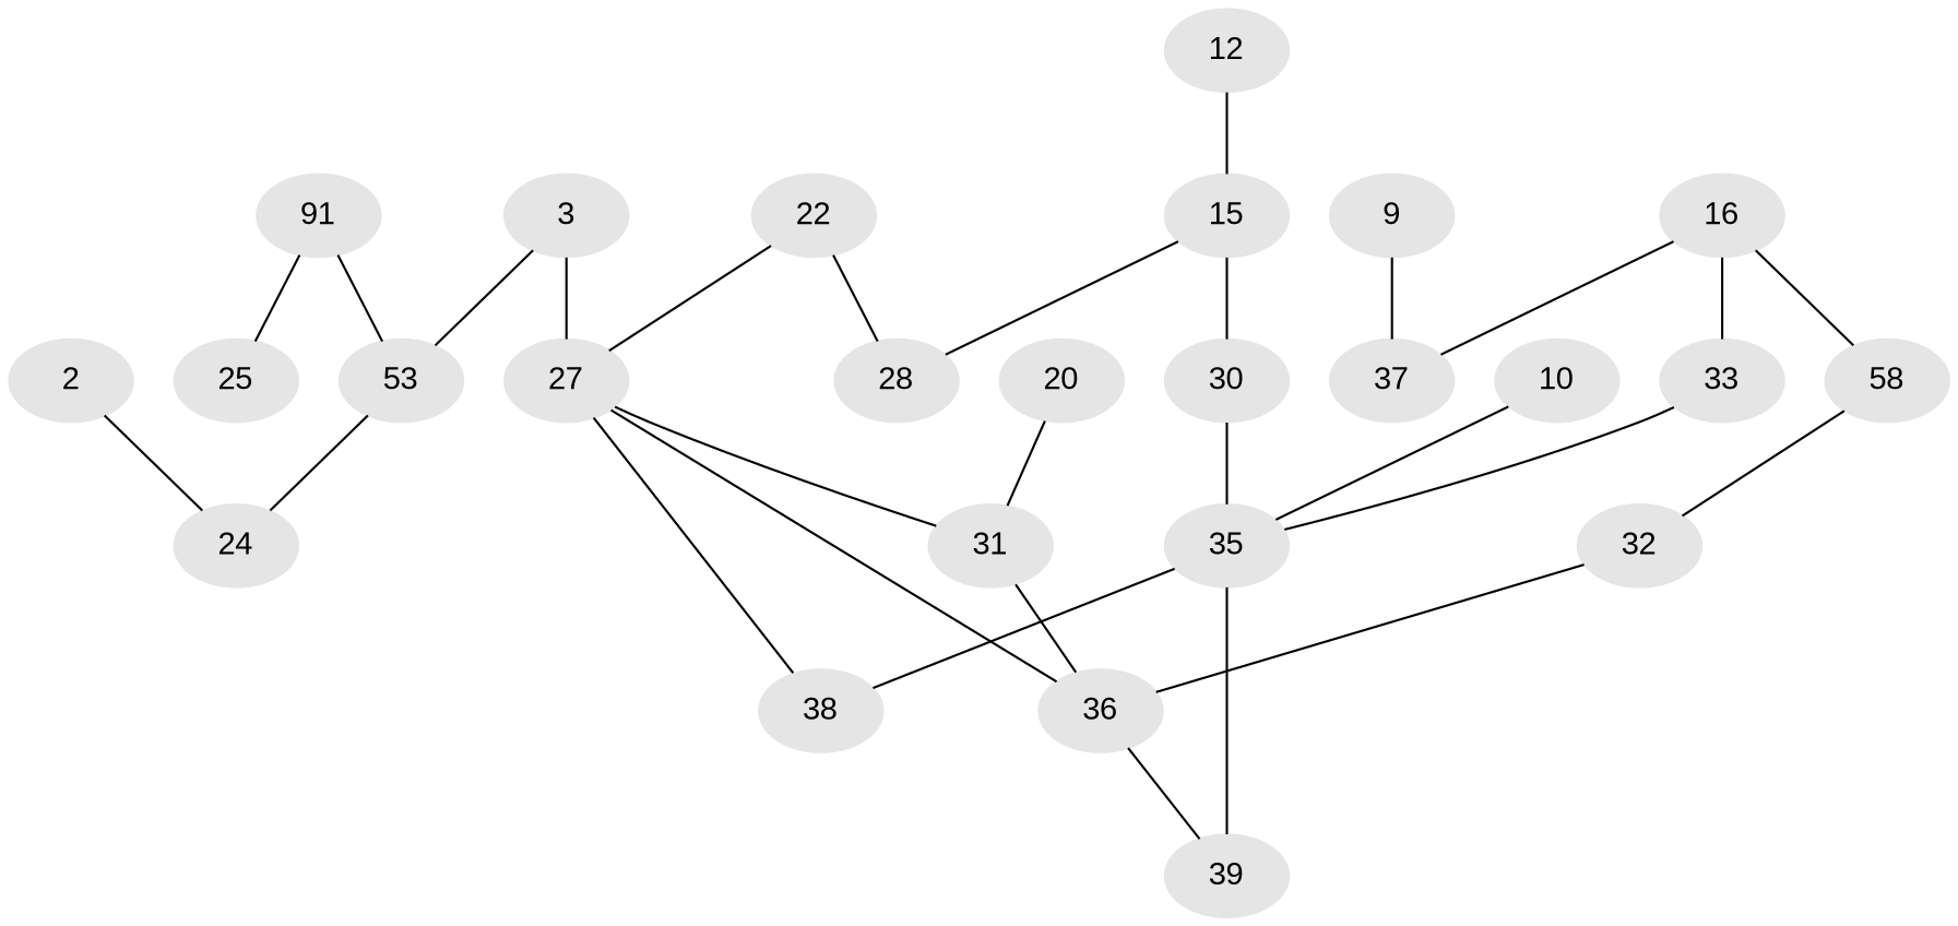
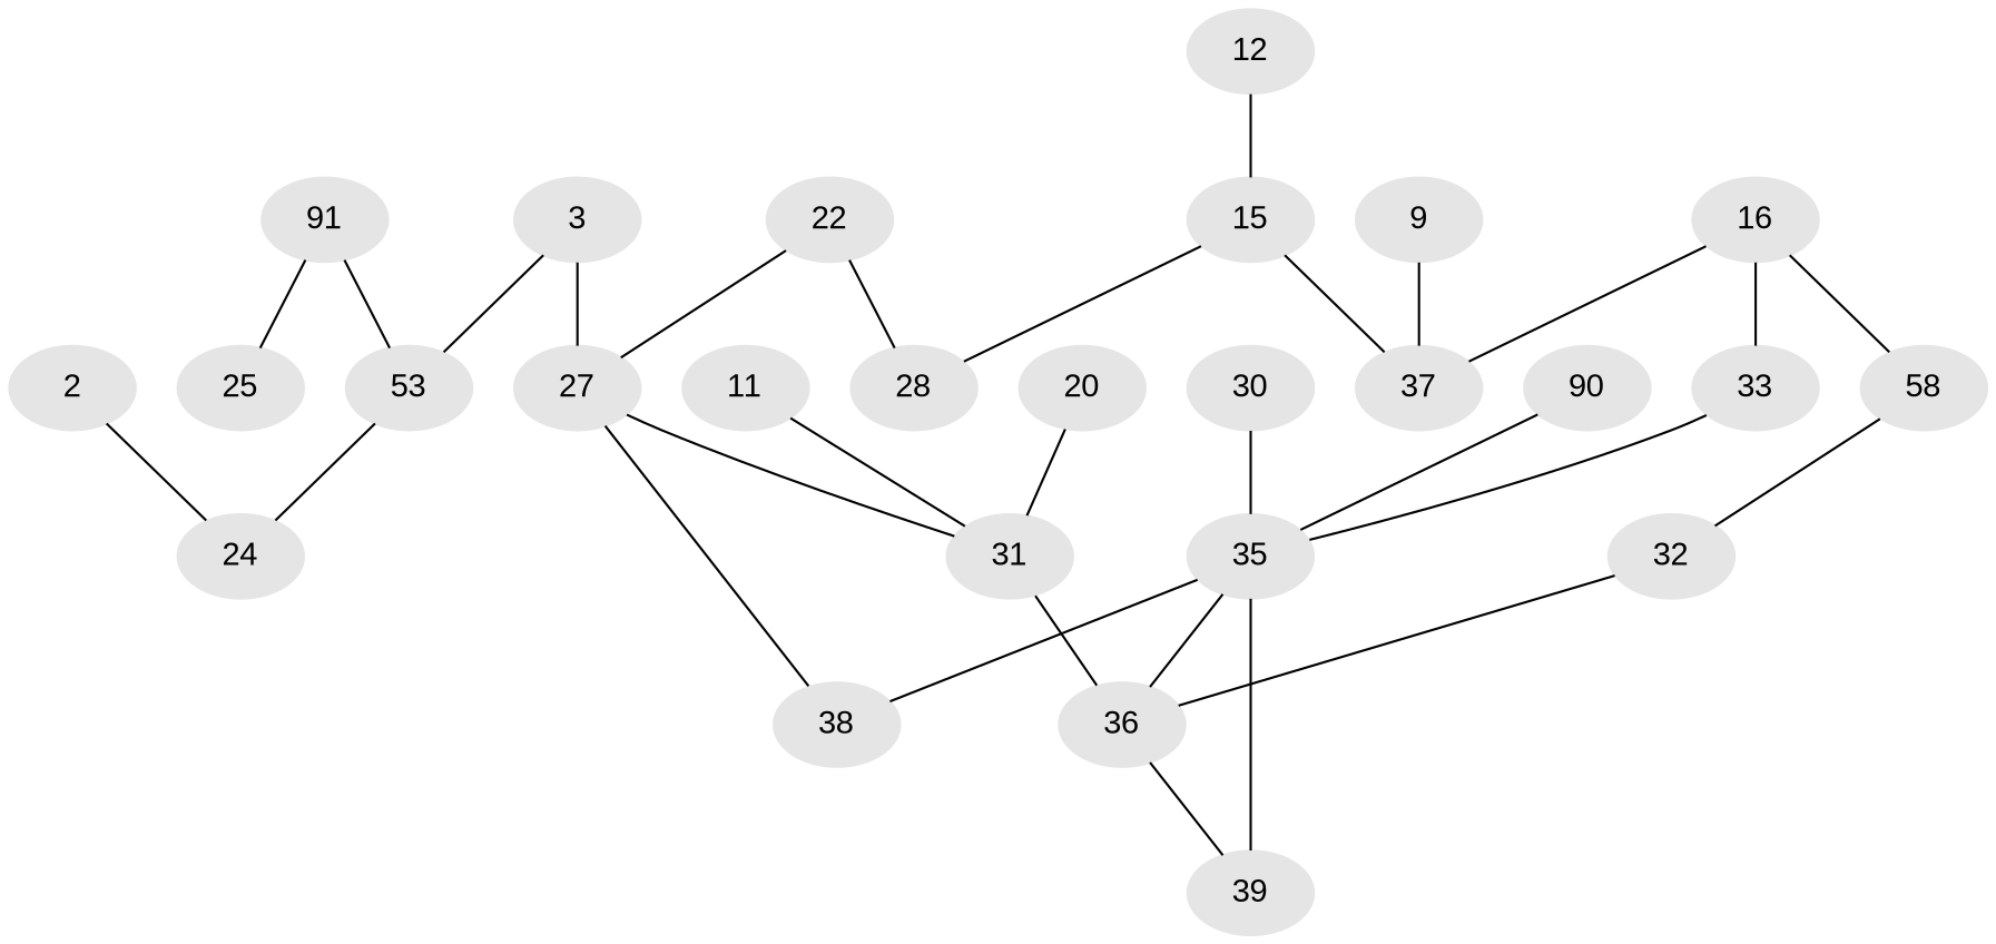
  graph {
    fontname="Liberation Sans"
    node [color=gray90 fontname="Liberation Sans" style=filled]
    edge [fontname="Liberation Sans" weight=1.0]
    2
    24
    n3 [label=3]
    n4 [label=53]
    27
    31
    38
    9
    37
-   10
+   10 [label=90]
    35
    36
    39
+   11
    12
    15
    28
    16
    n19 [label=58]
    33
    32
    20
    n23 [label=91]
    25
    22
    30
    2 -- 24
    n3 -- n4
    n3 -- 27
    n4 -- 24
    27 -- 31
    27 -- 38
    31 -- 36
    9 -- 37
    10 -- 35
    35 -- 38
-   27 -- 36
+   35 -- 36
    35 -- 39 [weight=2.0]
    36 -- 39
+   11 -- 31
    12 -- 15
-   15 -- 30
+   15 -- 37
    15 -- 28
    16 -- 37
    16 -- n19
    16 -- 33
    n19 -- 32
    33 -- 35
    32 -- 36
    20 -- 31
    n23 -- n4
    n23 -- 25
    22 -- 27
    22 -- 28
    30 -- 35
  }
